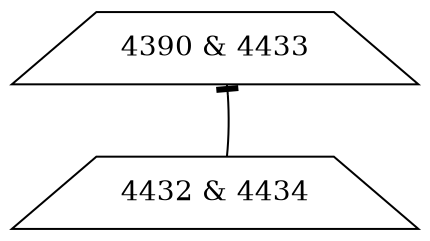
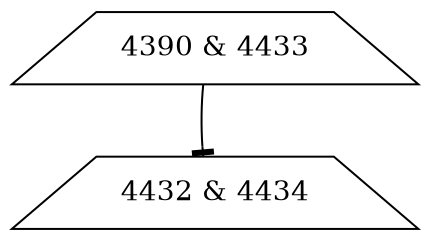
  digraph {
    node [shape=trapezium]
    n1 [label="4390 & 4433"]
    n2 [label="4432 & 4434"]
-   n2 -> n1 [style=solid arrowhead=tee]
+   n1 -> n2 [style=solid arrowhead=tee]
  }
